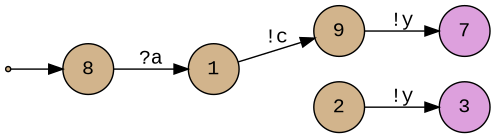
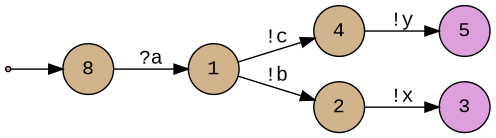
  digraph {
    fontname="Liberation Mono"
    rankdir=LR
    node [fillcolor=tan fontname="Liberation Mono" shape=circle style=filled]
    edge [fontname="Liberation Mono"]
    ENTRY [shape=point]
    n2 [label=8]
    1
-   4 [label=9]
+   4
    2
-   5 [fillcolor=plum label=7]
+   5 [fillcolor=plum]
    3 [fillcolor=plum]
    ENTRY -> n2
    n2 -> 1 [label="?a"]
    1 -> 4 [label="!c"]
+   1 -> 2 [label="!b"]
    4 -> 5 [label="!y"]
-   2 -> 3 [label="!y"]
+   2 -> 3 [label="!x"]
  }
